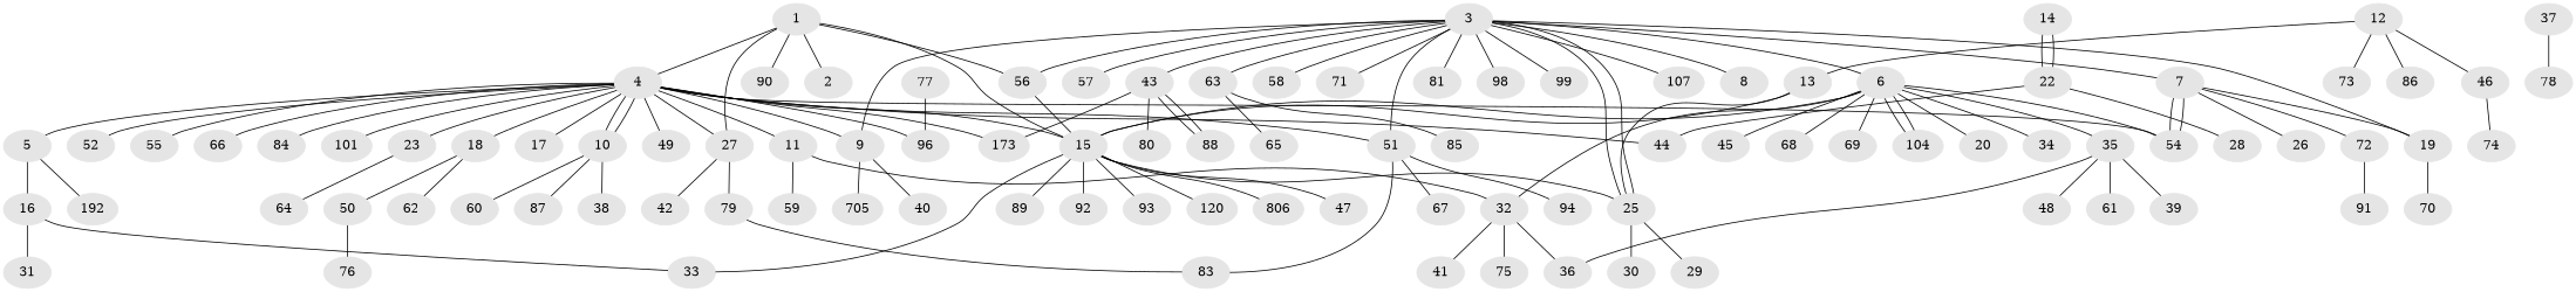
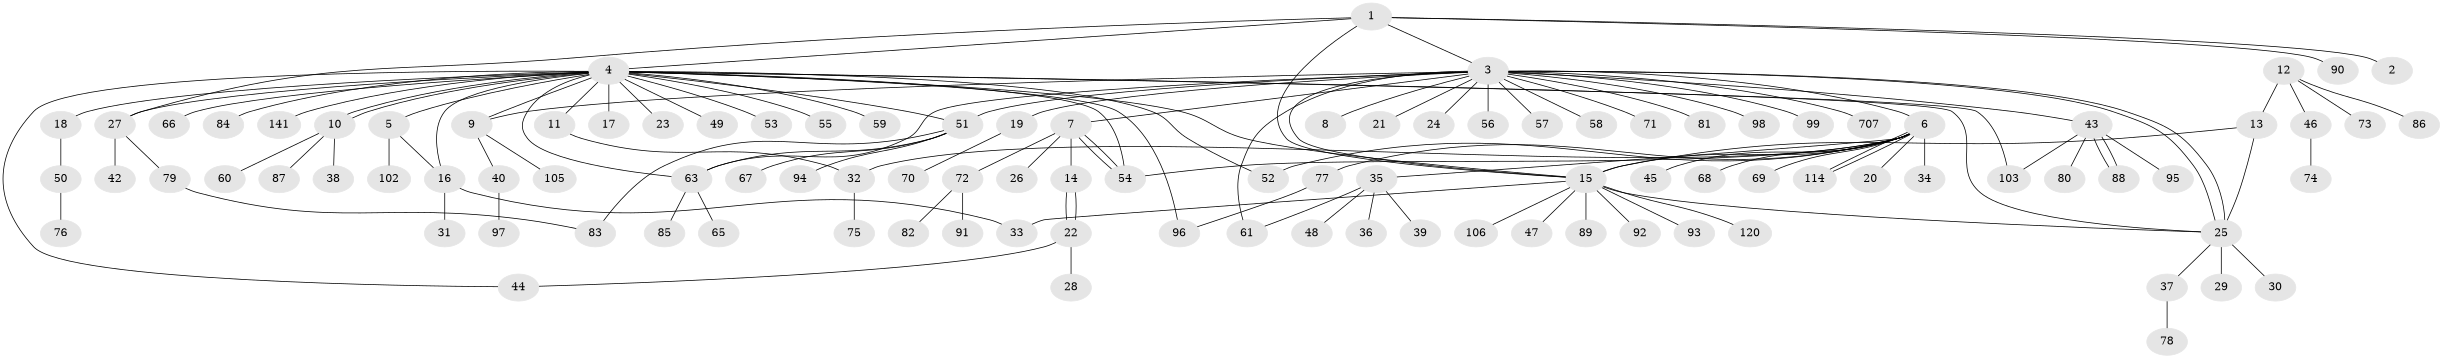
  graph {
    node [color=gray90 style=filled]
    1
    2
    3
    4
    15
    27
    90
    6
    7
    8
    9
    19
+   21
+   24
    25
    43
    51
    56
    57
    58
    61
    63
    71
    81
    98
    99
-   107
+   107 [label=707]
    5
    10
    11
    16
    17
    18
    23
    44
    49
    52
+   53
    54
    55
    59
    66
    84
    96
-   101
-   103 [label=173]
+   101 [label=141]
+   103
    33
    47
    89
    92
    93
    n52 [label=120]
-   106 [label=806]
+   106
    42
    79
    20
    32
    34
    35
    45
    68
    69
    77
-   104
+   104 [label=114]
    14
    26
    72
    40
-   105 [label=705]
+   105
    70
    29
    30
    37
    80
    88
+   95
    67
    83
    94
    65
    85
-   102 [label=192]
+   102
    38
    60
    87
    31
    50
-   62
-   64
    12
    13
    46
    73
    86
    36
-   41
    75
    39
    48
    22
+   82
    91
+   97
    74
    28
    76
    78
    1 -- 2
-   1 -- 56
+   1 -- 3
    1 -- 4
    1 -- 15
    1 -- 27
    1 -- 90
-   56 -- 15
+   3 -- 15
    3 -- 6
    3 -- 7
    3 -- 8
    3 -- 9
    3 -- 19
+   3 -- 21
+   3 -- 24
    3 -- 25
    3 -- 25
    3 -- 43
    3 -- 51
    3 -- 56
    3 -- 57
    3 -- 58
+   3 -- 61
    3 -- 63
    3 -- 71
    3 -- 81
    3 -- 98
    3 -- 99
    3 -- 107
    4 -- 15
    4 -- 27
    4 -- 9
+   4 -- 25
    4 -- 51
+   4 -- 63
    4 -- 5
    4 -- 10
    4 -- 10
    4 -- 11
+   4 -- 16
    4 -- 17
    4 -- 18
    4 -- 23
    4 -- 44
    4 -- 49
    4 -- 52
+   4 -- 53
    4 -- 54
    4 -- 55
-   11 -- 59
+   4 -- 59
    4 -- 66
    4 -- 84
    4 -- 96
    4 -- 101
    4 -- 103
    15 -- 25
    15 -- 33
    15 -- 47
    15 -- 89
    15 -- 92
    15 -- 93
    15 -- n52
    15 -- 106
    27 -- 42
    27 -- 79
    6 -- 15
+   6 -- 52
    6 -- 54
    6 -- 20
    6 -- 32
    6 -- 34
    6 -- 35
    6 -- 45
    6 -- 68
    6 -- 69
+   6 -- 77
    6 -- 104
    6 -- 104
    7 -- 54
    7 -- 54
-   7 -- 19
+   7 -- 14
    7 -- 26
    7 -- 72
    9 -- 40
    9 -- 105
    19 -- 70
    25 -- 29
    25 -- 30
+   25 -- 37
    43 -- 103
    43 -- 80
    43 -- 88
    43 -- 88
+   43 -- 95
+   51 -- 63
    51 -- 67
    51 -- 83
    51 -- 94
    63 -- 65
    63 -- 85
    5 -- 16
    5 -- 102
    10 -- 38
    10 -- 60
    10 -- 87
    11 -- 32
    16 -- 33
    16 -- 31
    18 -- 50
-   18 -- 62
-   23 -- 64
    79 -- 83
-   32 -- 36
-   32 -- 41
    32 -- 75
    35 -- 61
    35 -- 36
    35 -- 39
    35 -- 48
    77 -- 96
    14 -- 22
    14 -- 22
+   72 -- 82
    72 -- 91
+   40 -- 97
    37 -- 78
    50 -- 76
    12 -- 13
    12 -- 46
    12 -- 73
    12 -- 86
    13 -- 15
    13 -- 25
    46 -- 74
    22 -- 44
    22 -- 28
  }
